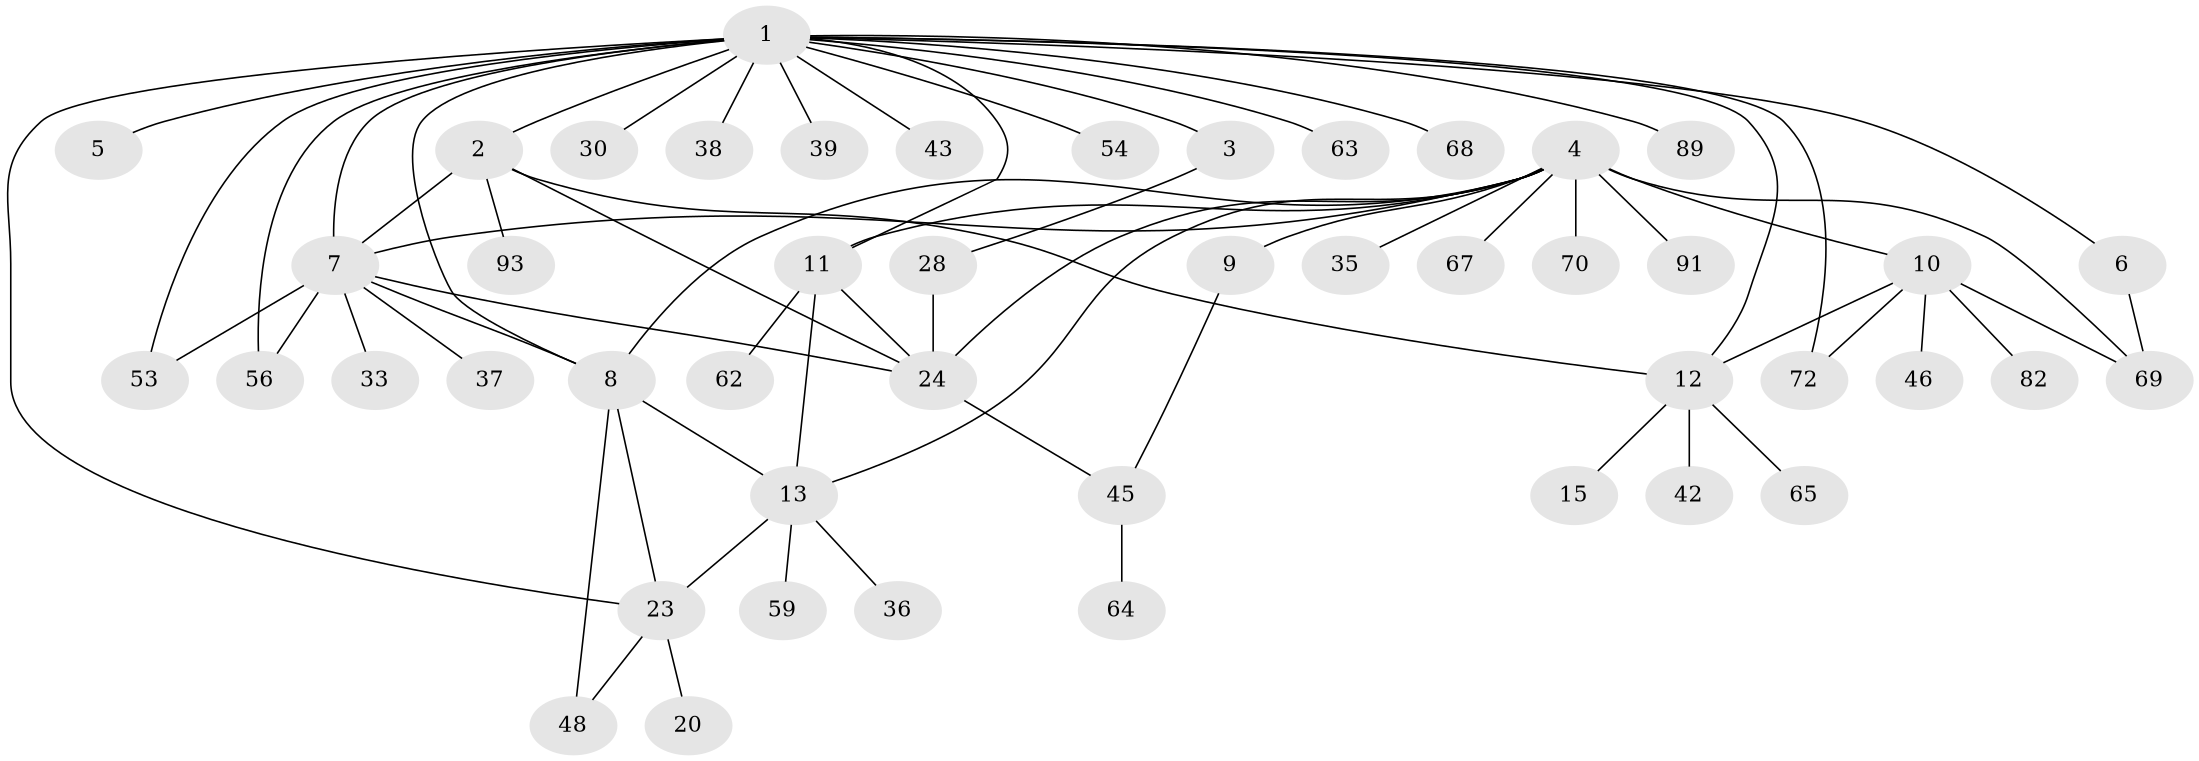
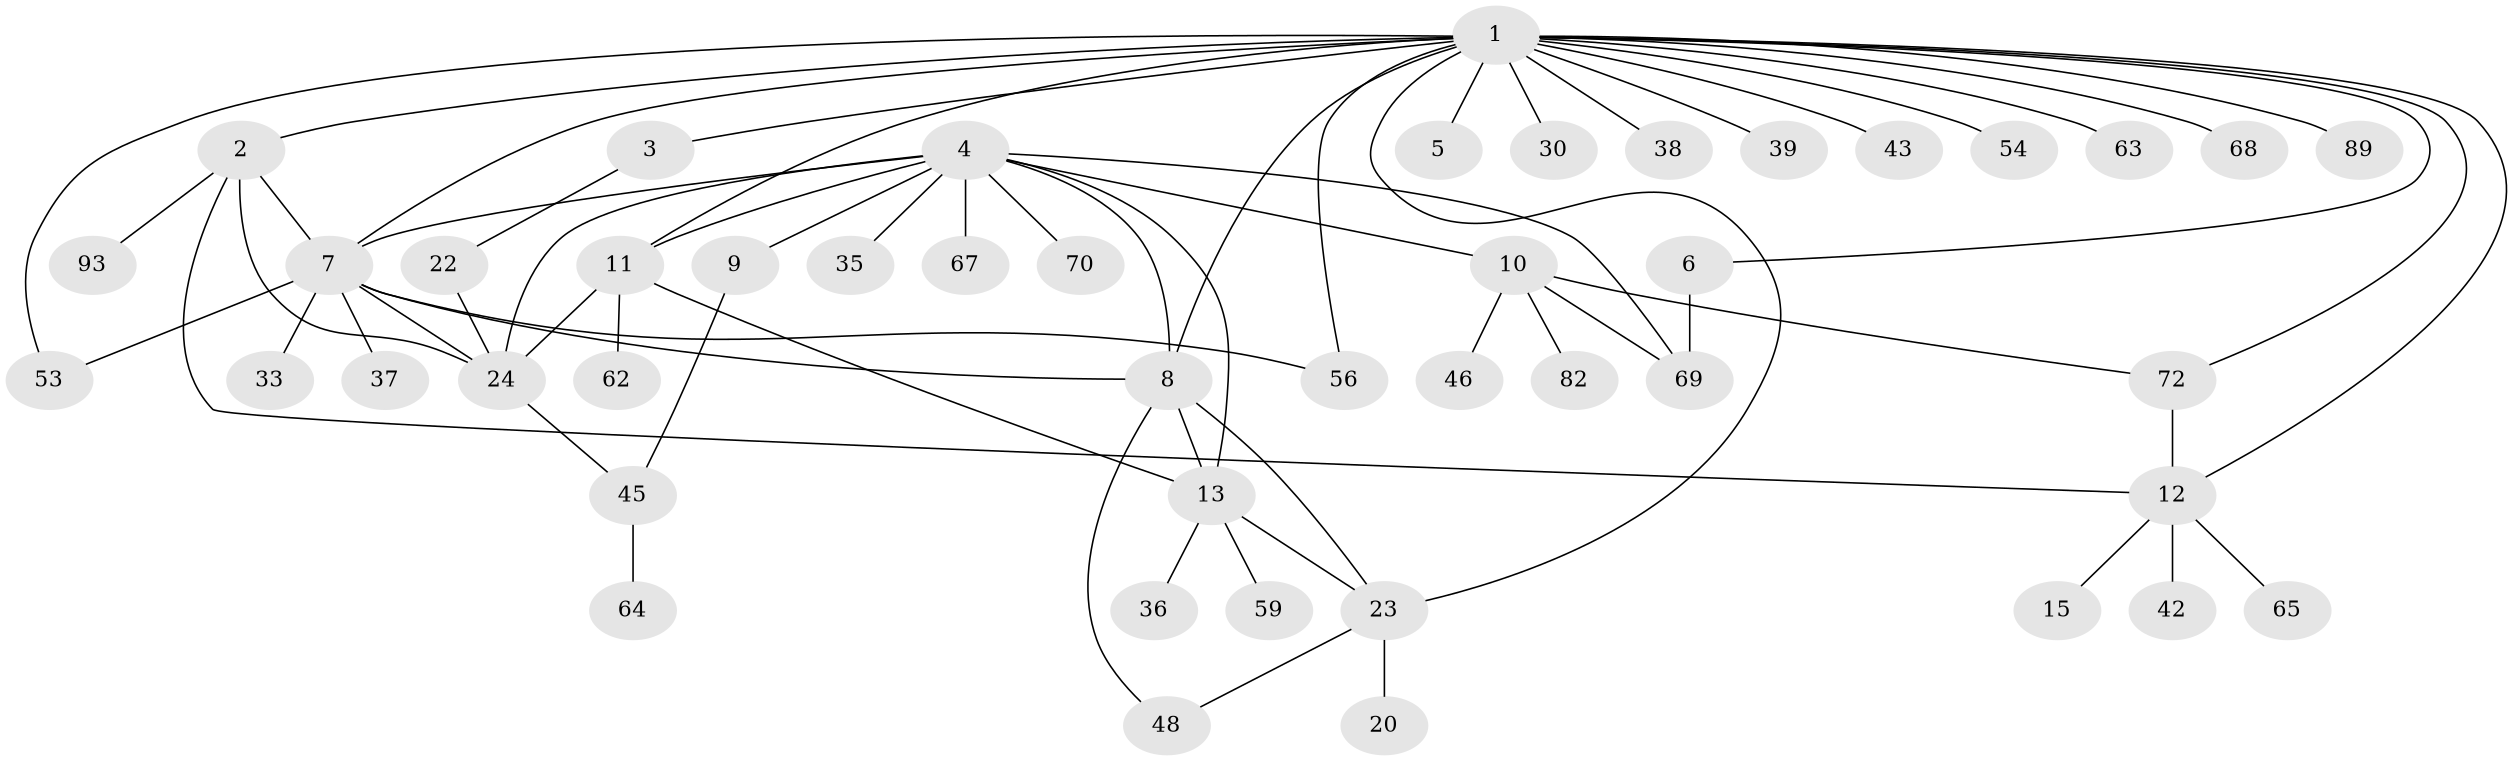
  graph {
    node [color=gray90 style=filled]
    1
    2
    3
    5
    6 [super="+83"]
    7 [super="+58+16+18+90"]
    8 [super="+66+21+20+25+61"]
    11 [super="+17"]
    23 [super="+27+49+44"]
    30
    38
    39 [super="+77+74"]
    43
    53 [super="+87+79"]
    54
    56
    63
    68
    72
    89
    12 [super="+14+60"]
    24 [super="+31+34+52+57"]
    93
-   22 [label=28]
+   22
    4 [super="+32"]
    9
    10 [super="+26"]
    13
    35
    67 [super="+94"]
    69 [super="+92"]
    70 [super="+71"]
-   91
    33 [super="+51"]
    37
    48
    62
    n38 [label=20]
    15
    42
    65
    45 [super="+76+47"]
    46 [super="+78+55"]
    82
    36
    59
    64
    1 -- 2
    1 -- 3
    1 -- 5
    1 -- 6
    1 -- 7 [weight=2]
    1 -- 8 [weight=2]
    1 -- 11
    1 -- 23
    1 -- 30
    1 -- 38
    1 -- 39
    1 -- 43
    1 -- 53
    1 -- 54
    1 -- 56
    1 -- 63
    1 -- 68
    1 -- 72
    1 -- 89
    1 -- 12
    2 -- 7
    2 -- 12
    2 -- 24
    2 -- 93
    3 -- 22
    6 -- 69
    7 -- 8
    7 -- 53
    7 -- 56
    7 -- 24
    7 -- 33
    7 -- 37
    8 -- 23
    8 -- 13
    8 -- 48
    11 -- 24
    11 -- 13
    11 -- 62
    23 -- 48
    23 -- n38
    12 -- 15
    12 -- 42
    12 -- 65
    24 -- 45
    22 -- 24
    4 -- 7
    4 -- 8 [weight=2]
    4 -- 11
    4 -- 24 [weight=2]
    4 -- 9
    4 -- 10
    4 -- 13
    4 -- 35
    4 -- 67
    4 -- 69
    4 -- 70
-   4 -- 91
    9 -- 45
    10 -- 72
-   10 -- 12
+   72 -- 12
    10 -- 69
    10 -- 46
    10 -- 82
    13 -- 23
    13 -- 36
    13 -- 59
    45 -- 64
  }
